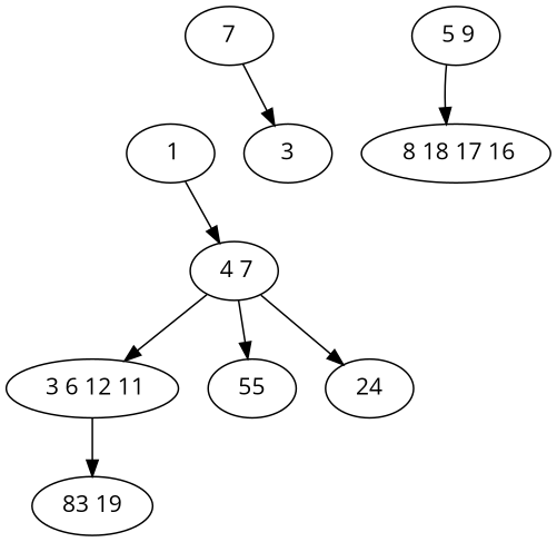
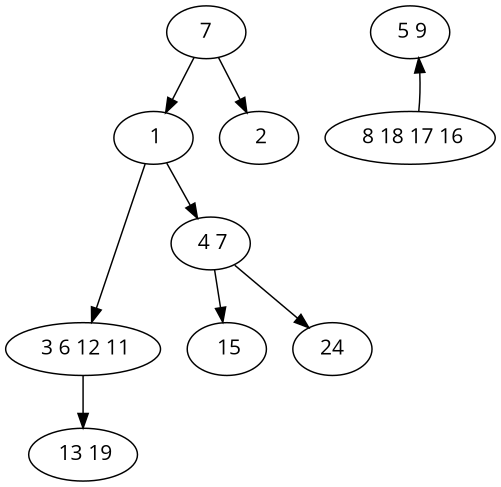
  digraph {
    fontname="Open Sans"
    node [fontname="Open Sans"]
    edge [fontname="Open Sans"]
    n1 [label=7]
    " 1"
-   " 2" [label=3]
+   " 2"
    " 4 7"
    " 3 6 12 11"
-   " 15" [label=55]
+   " 15"
    n7 [label=24]
    " 5 9"
    " 8 18 17 16"
-   " 13 19" [label="83 19"]
+   " 13 19"
+   n1 -> " 1"
    n1 -> " 2"
    " 1" -> " 4 7"
-   " 4 7" -> " 3 6 12 11"
+   " 1" -> " 3 6 12 11"
    " 4 7" -> " 15"
    " 4 7" -> n7
    " 3 6 12 11" -> " 13 19"
-   " 5 9" -> " 8 18 17 16"
+   " 8 18 17 16" -> " 5 9"
  }
